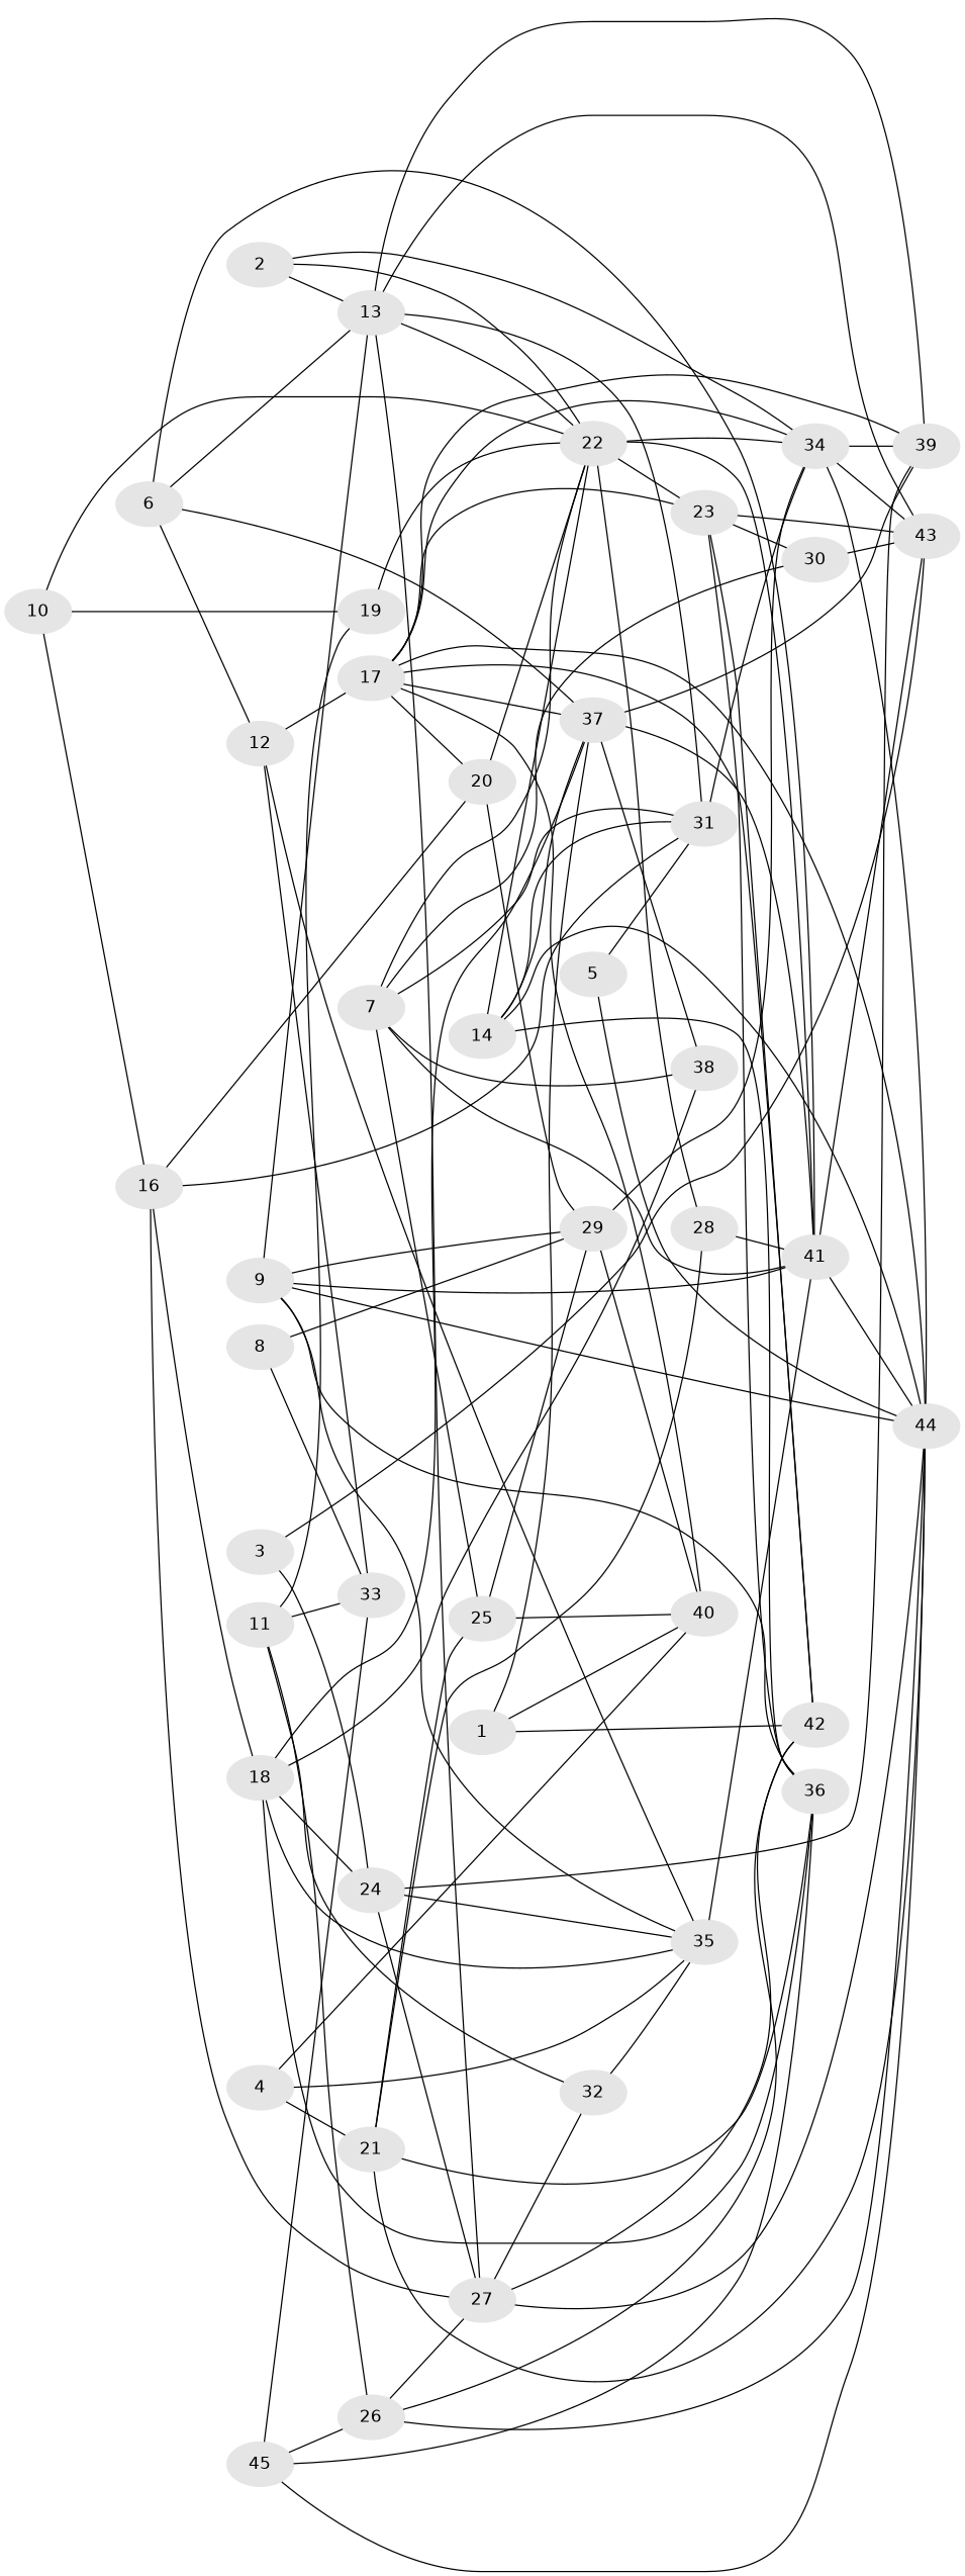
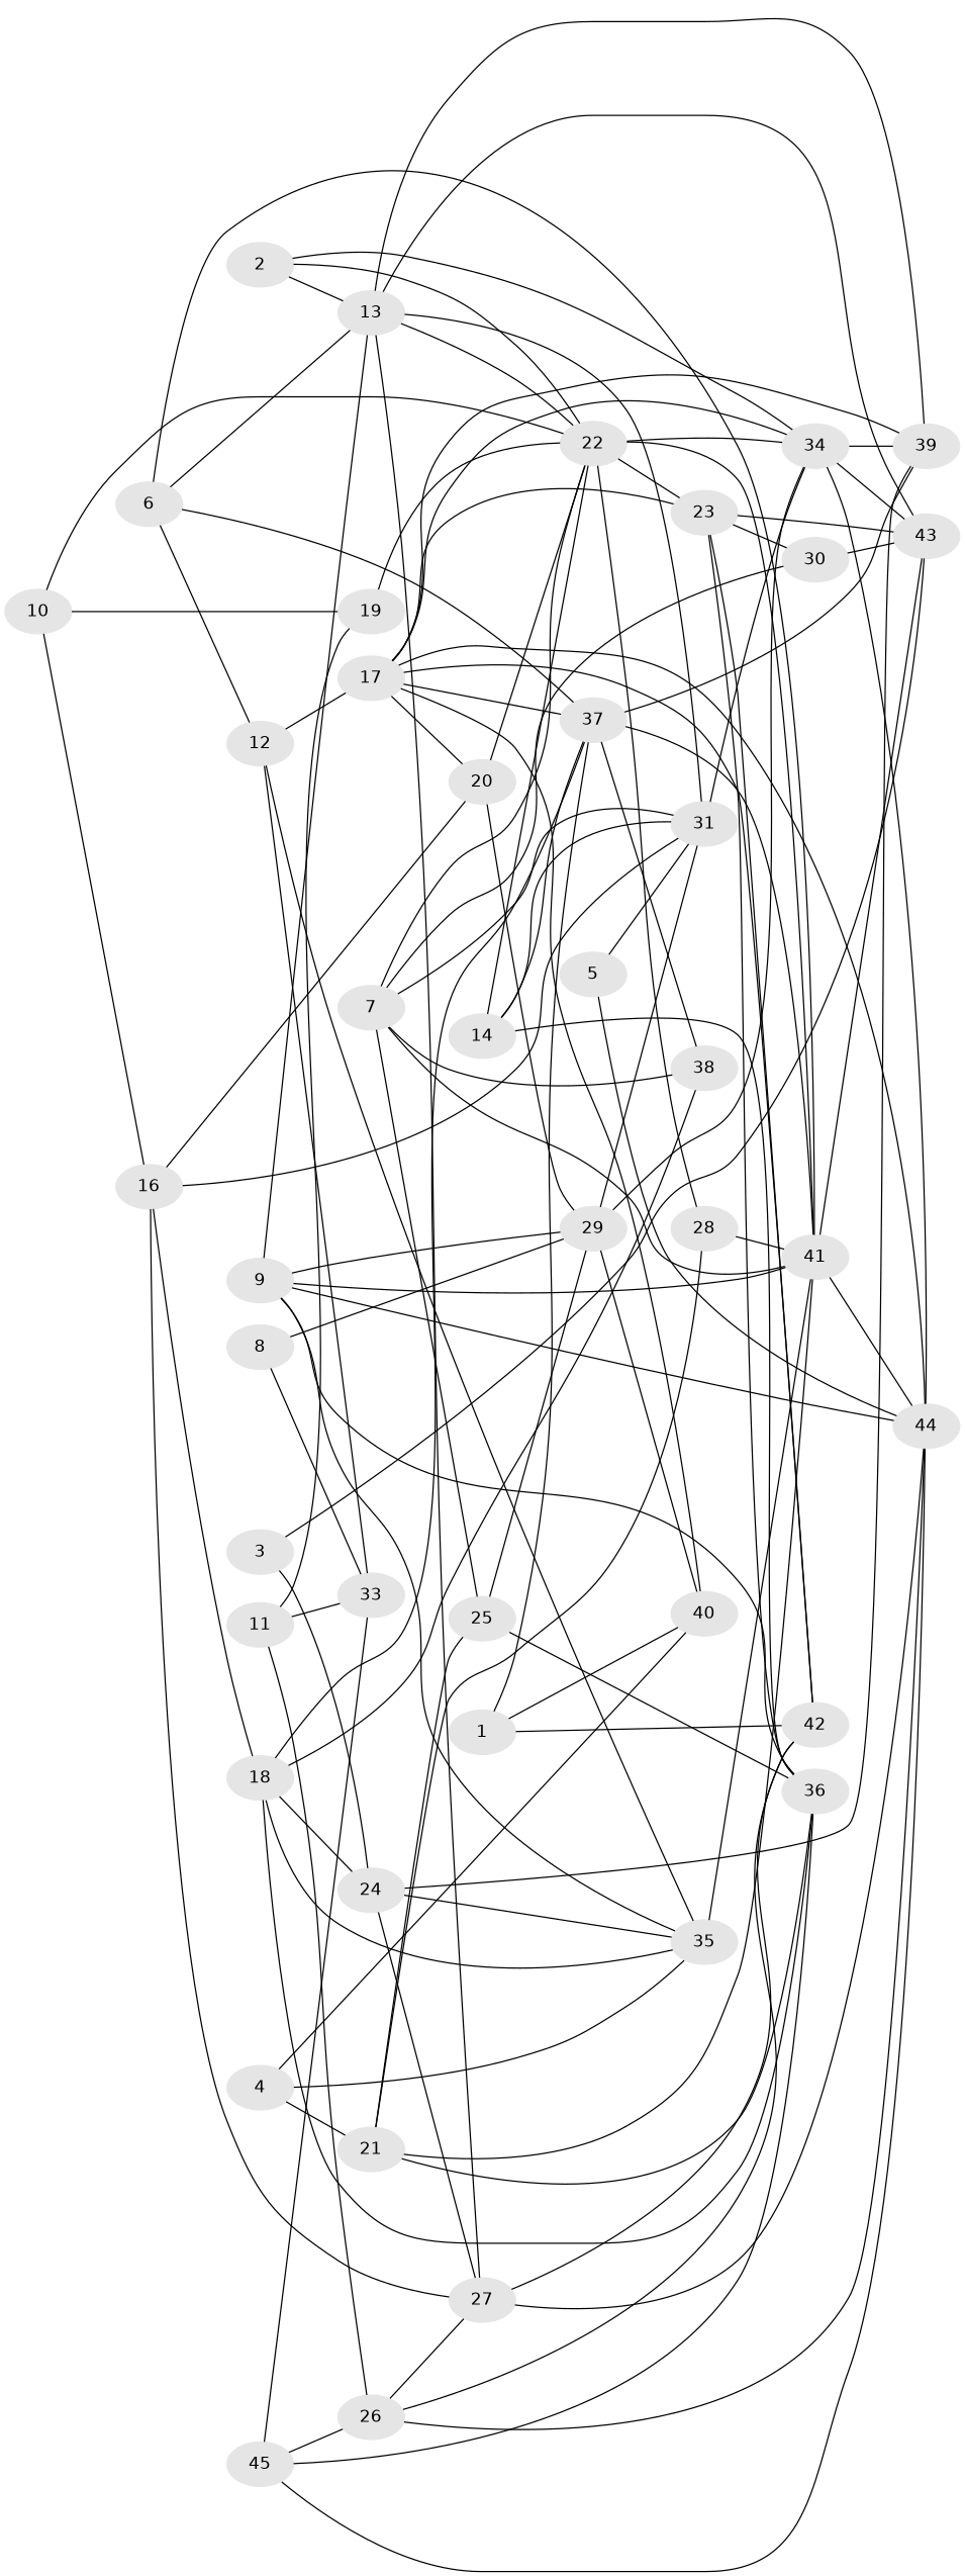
  graph {
    fontname="DejaVu Sans"
    rankdir=LR
    node [color=gray90 fontname="DejaVu Sans" style=filled]
    edge [fontname="DejaVu Sans" weight=1.0]
    1
    37
    40
    42
    41
    38
    39
    2
    13
    22
    34
    43
    31
    27
    23
    28
    44
    3
    24
    35
    4
    21
    25
    36
    5
    6
    12
    33
    17
    7
    30
    29
    8
    9
    10
    16
    19
    18
    20
    11
    26
-   32
    14
    n44 [label=45]
    1 -- 37
    1 -- 40
    1 -- 42
    37 -- 41
    37 -- 38
    37 -- 39
    41 -- 43
    41 -- 44
    2 -- 13 [weight=2.0]
    2 -- 22
    2 -- 34
    13 -- 39
    13 -- 22
    13 -- 43
    13 -- 31
    13 -- 27
    22 -- 41
    22 -- 34
    22 -- 23 [weight=2.0]
    22 -- 28
    34 -- 39
    34 -- 43
    34 -- 44
    31 -- 34
    27 -- 42
    27 -- 44
-   27 -- 32
    23 -- 42
    23 -- 43
    23 -- 36
    23 -- 30
    28 -- 41 [weight=2.0]
    3 -- 43
    3 -- 24
    24 -- 39
    24 -- 27 [weight=2.0]
    24 -- 35 [weight=2.0]
    35 -- 41
    4 -- 40
    4 -- 35
    4 -- 21
-   21 -- 44 [weight=2.0]
+   21 -- 41 [weight=2.0]
    21 -- 28
    21 -- 25
    21 -- 36 [weight=2.0]
-   25 -- 40
+   25 -- 36
    25 -- 29
    5 -- 31
    5 -- 44
    6 -- 37
    6 -- 41
    6 -- 13
    6 -- 12
    12 -- 35
    12 -- 33
    12 -- 17
    17 -- 37 [weight=2.0]
    17 -- 40
    17 -- 42
    17 -- 39
    17 -- 34
    17 -- 23
    17 -- 44
    17 -- 20
    7 -- 41
    7 -- 38
    7 -- 22
    7 -- 31
    7 -- 25
    7 -- 30
    30 -- 43
    29 -- 40
    29 -- 34
+   29 -- 31
    8 -- 33
    8 -- 29 [weight=2.0]
    9 -- 41
    9 -- 13
    9 -- 44
    9 -- 35
    9 -- 36
    9 -- 29
    10 -- 22
    10 -- 16
    10 -- 19
    16 -- 31
    16 -- 27
    16 -- 18
    16 -- 20
    19 -- 22
    18 -- 37
    18 -- 38
    18 -- 24
    18 -- 35
    18 -- 36
    20 -- 22
    20 -- 29
    11 -- 33
    11 -- 19
    11 -- 26
-   11 -- 32
    26 -- 42
    26 -- 27
    26 -- 44
-   32 -- 35 [weight=2.0]
    14 -- 37
    14 -- 22
    14 -- 31
-   14 -- 44
    14 -- 36
    n44 -- 44
    n44 -- 36
    n44 -- 33
    n44 -- 26
  }
